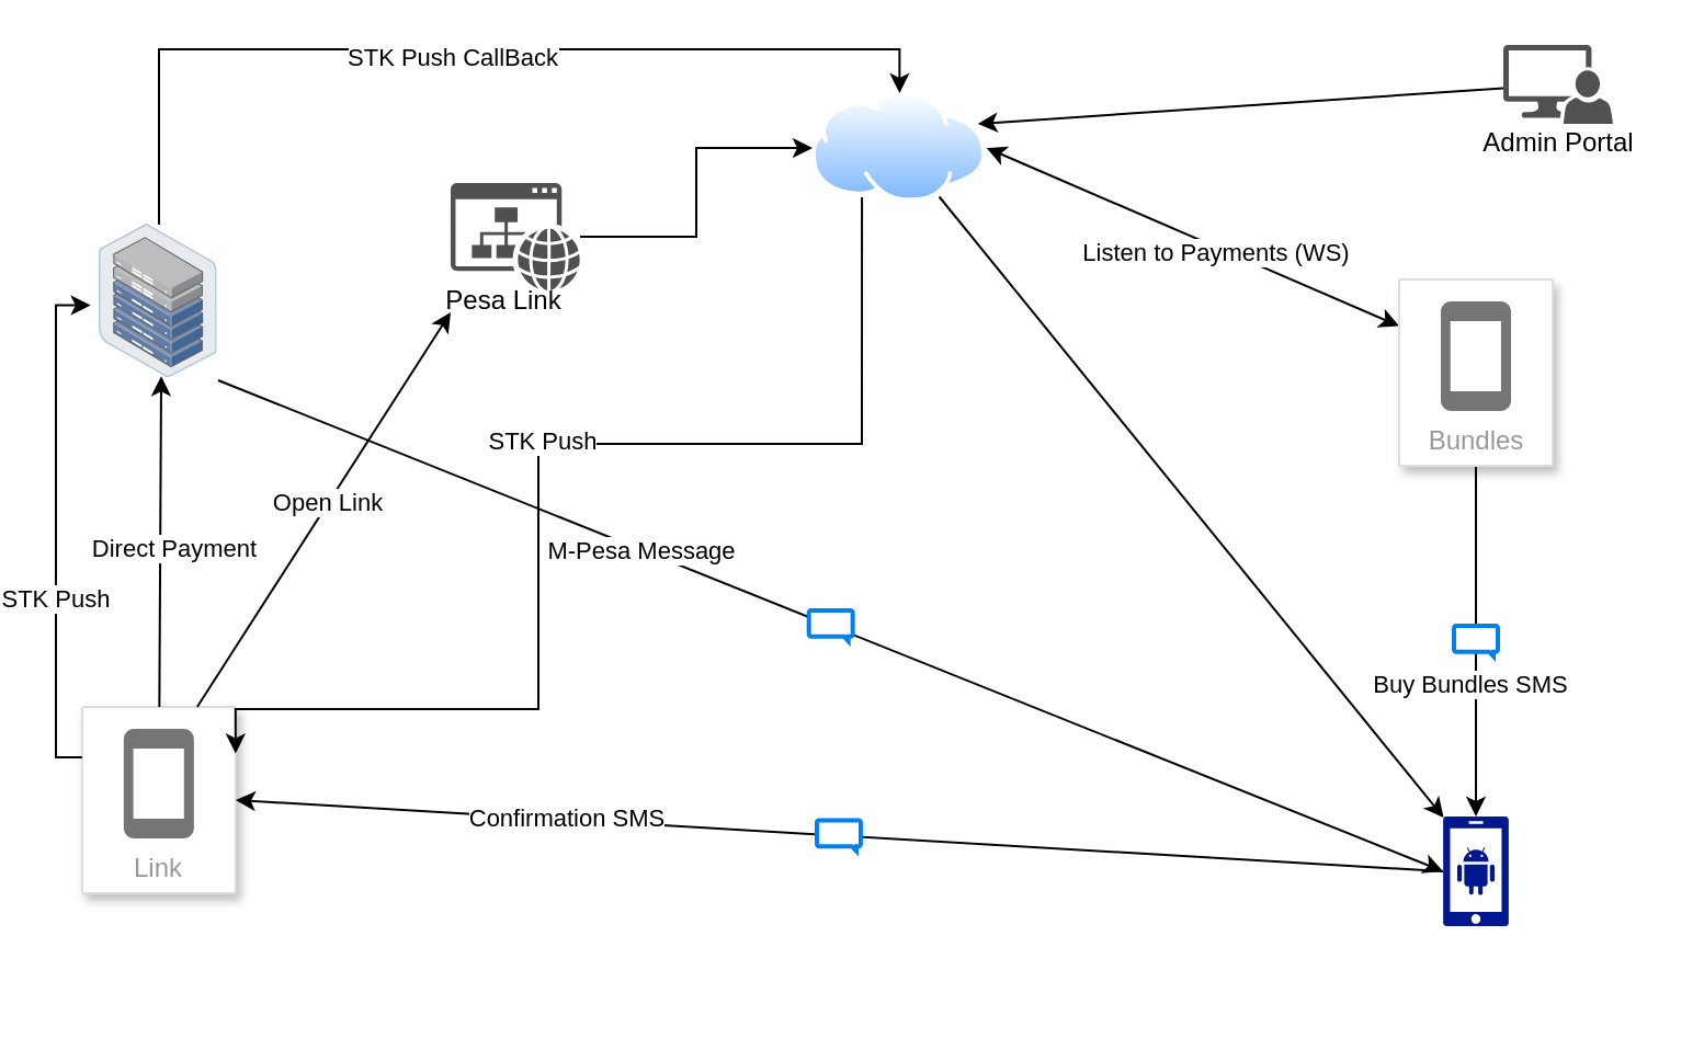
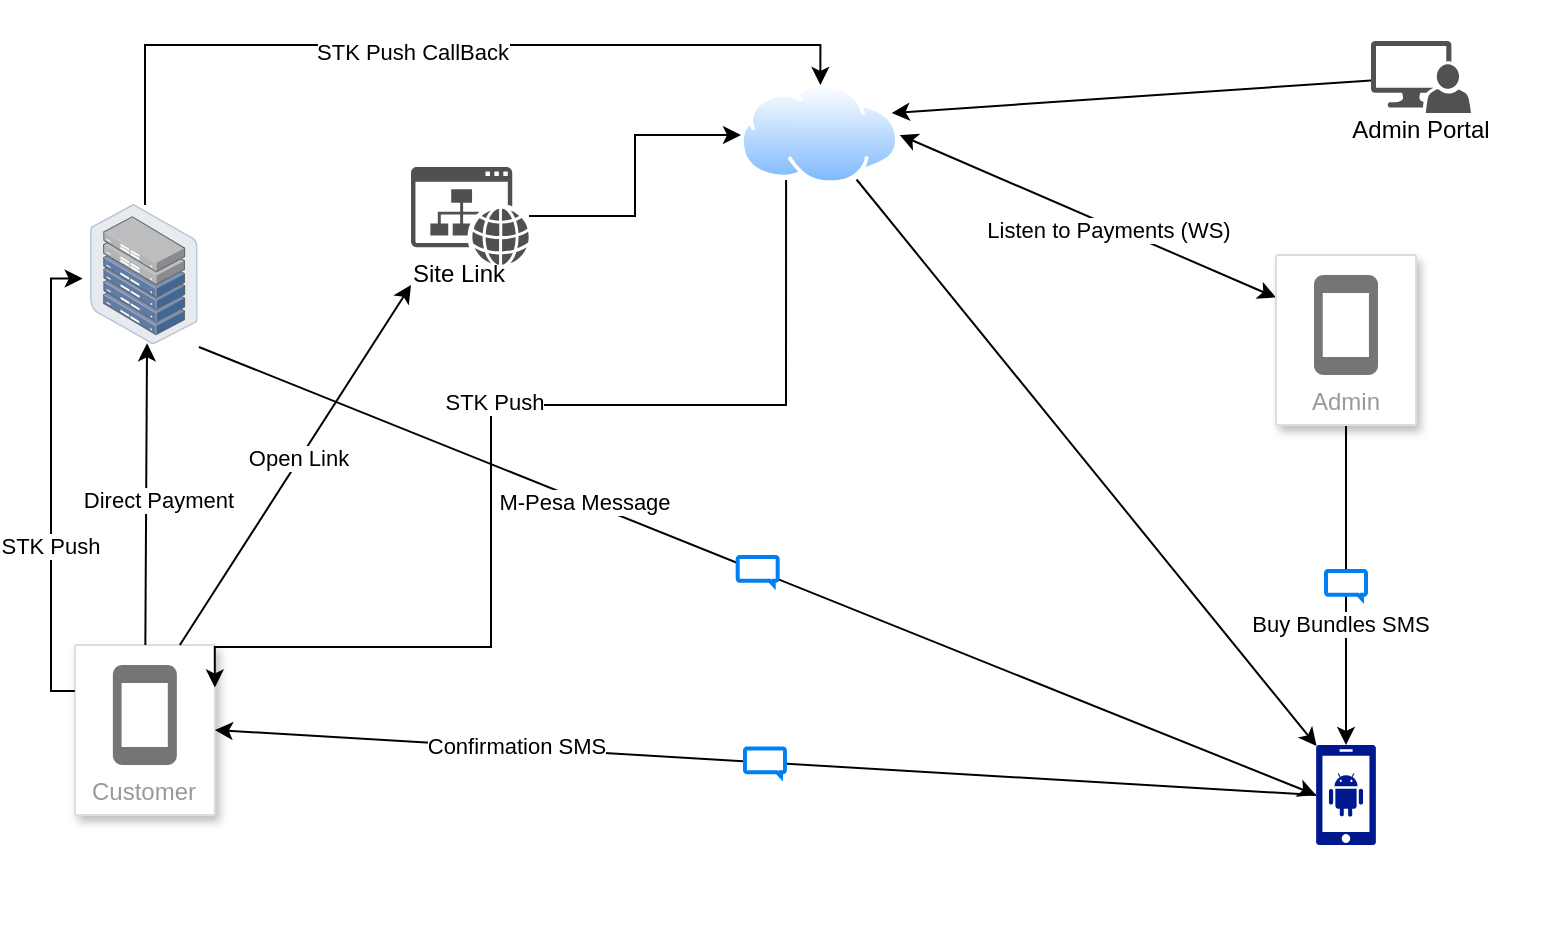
  <mxCell id="0" />
  <mxCell id="1" parent="0" />
  <mxCell id="2" value="" style="image;aspect=fixed;perimeter=ellipsePerimeter;html=1;align=center;shadow=0;dashed=0;spacingTop=3;image=img/lib/active_directory/internet_cloud.svg;" parent="1" vertex="1"><mxGeometry x="365" y="42" width="79.37" height="50" as="geometry" /></mxCell>
- <mxCell id="3" value="Link" style="strokeColor=#dddddd;shadow=1;strokeWidth=1;rounded=1;absoluteArcSize=1;arcSize=2;labelPosition=center;verticalLabelPosition=middle;align=center;verticalAlign=bottom;spacingLeft=0;fontColor=#999999;fontSize=12;whiteSpace=wrap;spacingBottom=2;html=1;" parent="1" vertex="1"><mxGeometry x="31.93" y="322" width="70" height="85" as="geometry" /></mxCell>
+ <mxCell id="3" value="Customer" style="strokeColor=#dddddd;shadow=1;strokeWidth=1;rounded=1;absoluteArcSize=1;arcSize=2;labelPosition=center;verticalLabelPosition=middle;align=center;verticalAlign=bottom;spacingLeft=0;fontColor=#999999;fontSize=12;whiteSpace=wrap;spacingBottom=2;html=1;" parent="1" vertex="1"><mxGeometry x="31.93" y="322" width="70" height="85" as="geometry" /></mxCell>
  <mxCell id="4" value="" style="sketch=0;dashed=0;connectable=0;html=1;fillColor=#757575;strokeColor=none;shape=mxgraph.gcp2.phone;part=1;" parent="3" vertex="1"><mxGeometry x="0.5" width="32" height="50" relative="1" as="geometry"><mxPoint x="-16" y="10" as="offset" /></mxGeometry></mxCell>
  <mxCell id="5" style="rounded=0;orthogonalLoop=1;jettySize=auto;html=1;entryX=1;entryY=0.25;entryDx=0;entryDy=0;" parent="1" source="28" target="2" edge="1"><mxGeometry relative="1" as="geometry" /></mxCell>
  <mxCell id="6" value="" style="endArrow=classic;startArrow=classic;html=1;rounded=0;entryX=0;entryY=0.25;entryDx=0;entryDy=0;exitX=1;exitY=0.5;exitDx=0;exitDy=0;" parent="1" source="2" target="25" edge="1"><mxGeometry width="50" height="50" relative="1" as="geometry"><mxPoint x="380" y="192" as="sourcePoint" /><mxPoint x="562.5" y="144.5" as="targetPoint" /></mxGeometry></mxCell>
  <mxCell id="7" value="Listen to Payments (WS)" style="edgeLabel;html=1;align=center;verticalAlign=middle;resizable=0;points=[];" vertex="1" connectable="0" parent="6"><mxGeometry x="0.112" y="-2" relative="1" as="geometry"><mxPoint as="offset" /></mxGeometry></mxCell>
  <mxCell id="8" value="" style="endArrow=classic;html=1;rounded=0;entryX=0.52;entryY=0.988;entryDx=0;entryDy=0;entryPerimeter=0;" edge="1" parent="1" source="3" target="12"><mxGeometry relative="1" as="geometry"><mxPoint x="63.87" y="262" as="sourcePoint" /><mxPoint x="70" y="172" as="targetPoint" /></mxGeometry></mxCell>
  <mxCell id="9" value="Direct Payment" style="edgeLabel;html=1;align=center;verticalAlign=middle;resizable=0;points=[];" vertex="1" connectable="0" parent="8"><mxGeometry x="-0.034" y="-6" relative="1" as="geometry"><mxPoint as="offset" /></mxGeometry></mxCell>
  <mxCell id="10" style="edgeStyle=orthogonalEdgeStyle;rounded=0;orthogonalLoop=1;jettySize=auto;html=1;entryX=0.5;entryY=0;entryDx=0;entryDy=0;" edge="1" parent="1" source="12" target="2"><mxGeometry relative="1" as="geometry"><Array as="points"><mxPoint x="67" y="22" /><mxPoint x="405" y="22" /></Array></mxGeometry></mxCell>
  <mxCell id="11" value="STK Push CallBack" style="edgeLabel;html=1;align=center;verticalAlign=middle;resizable=0;points=[];" vertex="1" connectable="0" parent="10"><mxGeometry x="-0.027" y="-3" relative="1" as="geometry"><mxPoint as="offset" /></mxGeometry></mxCell>
  <mxCell id="12" value="" style="image;points=[];aspect=fixed;html=1;align=center;shadow=0;dashed=0;image=img/lib/allied_telesis/storage/Datacenter_Server_Half_Rack_ToR.svg;" vertex="1" parent="1"><mxGeometry x="40" y="102" width="53.87" height="70" as="geometry" /></mxCell>
  <mxCell id="13" value="" style="endArrow=classic;html=1;rounded=0;entryX=1;entryY=0.5;entryDx=0;entryDy=0;exitX=0;exitY=0.5;exitDx=0;exitDy=0;exitPerimeter=0;" edge="1" parent="1" source="23" target="3"><mxGeometry relative="1" as="geometry"><mxPoint x="93.87" y="221" as="sourcePoint" /><mxPoint x="564.87" y="388" as="targetPoint" /></mxGeometry></mxCell>
  <mxCell id="14" value="" style="shape=mxgraph.ios7.icons.message;html=1;outlineConnect=0;verticalLabelPosition=bottom;labelBackgroundColor=#ffffff;verticalAlign=top;strokeWidth=2;strokeColor=#0080F0;shadow=0;dashed=0;" vertex="1" parent="13"><mxGeometry width="20" height="14" relative="1" as="geometry"><mxPoint x="-10" y="-7" as="offset" /></mxGeometry></mxCell>
  <mxCell id="15" value="Confirmation SMS" style="edgeLabel;html=1;align=center;verticalAlign=middle;resizable=0;points=[];" vertex="1" connectable="0" parent="13"><mxGeometry x="0.509" relative="1" as="geometry"><mxPoint x="15" as="offset" /></mxGeometry></mxCell>
  <mxCell id="16" value="" style="endArrow=classic;html=1;rounded=0;exitX=1.002;exitY=1.014;exitDx=0;exitDy=0;exitPerimeter=0;entryX=0;entryY=0.5;entryDx=0;entryDy=0;entryPerimeter=0;" edge="1" parent="1" source="12" target="23"><mxGeometry relative="1" as="geometry"><mxPoint x="571" y="282" as="sourcePoint" /><mxPoint x="110" y="270" as="targetPoint" /></mxGeometry></mxCell>
  <mxCell id="17" value="" style="shape=mxgraph.ios7.icons.message;html=1;outlineConnect=0;verticalLabelPosition=bottom;labelBackgroundColor=#ffffff;verticalAlign=top;strokeWidth=2;strokeColor=#0080F0;shadow=0;dashed=0;" vertex="1" parent="16"><mxGeometry width="20" height="14" relative="1" as="geometry"><mxPoint x="-10" y="-7" as="offset" /></mxGeometry></mxCell>
  <mxCell id="18" value="M-Pesa Message" style="edgeLabel;html=1;align=center;verticalAlign=middle;resizable=0;points=[];" vertex="1" connectable="0" parent="16"><mxGeometry x="-0.312" relative="1" as="geometry"><mxPoint as="offset" /></mxGeometry></mxCell>
  <mxCell id="19" value="" style="endArrow=classic;html=1;rounded=0;entryX=0.5;entryY=0;entryDx=0;entryDy=0;entryPerimeter=0;exitX=0.5;exitY=1;exitDx=0;exitDy=0;" edge="1" parent="1" source="25" target="23"><mxGeometry relative="1" as="geometry"><mxPoint x="610" y="212" as="sourcePoint" /><mxPoint x="580" y="302" as="targetPoint" /></mxGeometry></mxCell>
  <mxCell id="20" value="" style="shape=mxgraph.ios7.icons.message;html=1;outlineConnect=0;verticalLabelPosition=bottom;labelBackgroundColor=#ffffff;verticalAlign=top;strokeWidth=2;strokeColor=#0080F0;shadow=0;dashed=0;" vertex="1" parent="19"><mxGeometry width="20" height="14" relative="1" as="geometry"><mxPoint x="-10" y="-7" as="offset" /></mxGeometry></mxCell>
  <mxCell id="21" value="Buy Bundles SMS" style="edgeLabel;html=1;align=center;verticalAlign=middle;resizable=0;points=[];" vertex="1" connectable="0" parent="19"><mxGeometry x="0.234" y="-3" relative="1" as="geometry"><mxPoint as="offset" /></mxGeometry></mxCell>
  <mxCell id="22" value="" style="group" vertex="1" connectable="0" parent="1"><mxGeometry x="642.5" y="372" width="50" height="80" as="geometry" /></mxCell>
  <mxCell id="23" value="" style="sketch=0;aspect=fixed;pointerEvents=1;shadow=0;dashed=0;html=1;strokeColor=none;labelPosition=center;verticalLabelPosition=bottom;verticalAlign=top;align=center;fillColor=#00188D;shape=mxgraph.mscae.enterprise.android_phone" parent="22" vertex="1"><mxGeometry x="10" width="30" height="50" as="geometry" /></mxCell>
  <mxCell id="24" value="" style="group" vertex="1" connectable="0" parent="1"><mxGeometry x="617.5" y="162" width="85" height="80" as="geometry" /></mxCell>
- <mxCell id="25" value="Bundles" style="strokeColor=#dddddd;shadow=1;strokeWidth=1;rounded=1;absoluteArcSize=1;arcSize=2;labelPosition=center;verticalLabelPosition=middle;align=center;verticalAlign=bottom;spacingLeft=0;fontColor=#999999;fontSize=12;whiteSpace=wrap;spacingBottom=2;html=1;" vertex="1" parent="24"><mxGeometry x="15" y="-35" width="70" height="85" as="geometry" /></mxCell>
+ <mxCell id="25" value="Admin" style="strokeColor=#dddddd;shadow=1;strokeWidth=1;rounded=1;absoluteArcSize=1;arcSize=2;labelPosition=center;verticalLabelPosition=middle;align=center;verticalAlign=bottom;spacingLeft=0;fontColor=#999999;fontSize=12;whiteSpace=wrap;spacingBottom=2;html=1;" vertex="1" parent="24"><mxGeometry x="15" y="-35" width="70" height="85" as="geometry" /></mxCell>
  <mxCell id="26" value="" style="sketch=0;dashed=0;connectable=0;html=1;fillColor=#757575;strokeColor=none;shape=mxgraph.gcp2.phone;part=1;" vertex="1" parent="25"><mxGeometry x="0.5" width="32" height="50" relative="1" as="geometry"><mxPoint x="-16" y="10" as="offset" /></mxGeometry></mxCell>
  <mxCell id="27" value="" style="group" vertex="1" connectable="0" parent="1"><mxGeometry x="660" y="20" width="90" height="60" as="geometry" /></mxCell>
  <mxCell id="28" value="" style="sketch=0;pointerEvents=1;shadow=0;dashed=0;html=1;strokeColor=none;labelPosition=center;verticalLabelPosition=bottom;verticalAlign=top;align=center;fillColor=#515151;shape=mxgraph.mscae.system_center.admin_console" parent="27" vertex="1"><mxGeometry x="20" width="50" height="36" as="geometry" /></mxCell>
  <mxCell id="29" value="Admin Portal" style="text;html=1;align=center;verticalAlign=middle;resizable=0;points=[];autosize=1;strokeColor=none;fillColor=none;" vertex="1" parent="27"><mxGeometry y="30" width="90" height="30" as="geometry" /></mxCell>
  <mxCell id="30" value="" style="group" vertex="1" connectable="0" parent="1"><mxGeometry x="189" y="83" width="70" height="69" as="geometry" /></mxCell>
  <mxCell id="31" value="" style="group" vertex="1" connectable="0" parent="30"><mxGeometry width="70" height="69" as="geometry" /></mxCell>
  <mxCell id="32" value="" style="group" vertex="1" connectable="0" parent="31"><mxGeometry width="70" height="69" as="geometry" /></mxCell>
  <mxCell id="33" value="" style="sketch=0;pointerEvents=1;shadow=0;dashed=0;html=1;strokeColor=none;fillColor=#505050;labelPosition=center;verticalLabelPosition=bottom;verticalAlign=top;outlineConnect=0;align=center;shape=mxgraph.office.concepts.website;" parent="32" vertex="1"><mxGeometry x="11" width="59" height="49" as="geometry" /></mxCell>
- <mxCell id="34" value="Pesa Link" style="text;html=1;align=center;verticalAlign=middle;resizable=0;points=[];autosize=1;strokeColor=none;fillColor=none;" vertex="1" parent="32"><mxGeometry y="39" width="70" height="30" as="geometry" /></mxCell>
+ <mxCell id="34" value="Site Link" style="text;html=1;align=center;verticalAlign=middle;resizable=0;points=[];autosize=1;strokeColor=none;fillColor=none;" vertex="1" parent="32"><mxGeometry y="39" width="70" height="30" as="geometry" /></mxCell>
  <mxCell id="35" style="rounded=0;orthogonalLoop=1;jettySize=auto;html=1;exitX=0.75;exitY=0;exitDx=0;exitDy=0;entryX=0.157;entryY=0.667;entryDx=0;entryDy=0;entryPerimeter=0;" edge="1" parent="1" source="3" target="34"><mxGeometry relative="1" as="geometry" /></mxCell>
  <mxCell id="36" value="Open Link" style="edgeLabel;html=1;align=center;verticalAlign=middle;resizable=0;points=[];" vertex="1" connectable="0" parent="35"><mxGeometry x="0.029" y="1" relative="1" as="geometry"><mxPoint as="offset" /></mxGeometry></mxCell>
  <mxCell id="37" value="" style="edgeStyle=orthogonalEdgeStyle;rounded=0;orthogonalLoop=1;jettySize=auto;html=1;" edge="1" parent="1" source="33" target="2"><mxGeometry relative="1" as="geometry" /></mxCell>
  <mxCell id="38" style="edgeStyle=orthogonalEdgeStyle;rounded=0;orthogonalLoop=1;jettySize=auto;html=1;exitX=0.25;exitY=1;exitDx=0;exitDy=0;entryX=1;entryY=0.25;entryDx=0;entryDy=0;" edge="1" parent="1" source="2" target="3"><mxGeometry relative="1" as="geometry"><mxPoint x="505" y="152" as="sourcePoint" /><mxPoint x="250" y="407" as="targetPoint" /><Array as="points"><mxPoint x="388" y="202" /><mxPoint x="240" y="202" /><mxPoint x="240" y="323" /></Array></mxGeometry></mxCell>
  <mxCell id="39" value="STK Push" style="edgeLabel;html=1;align=center;verticalAlign=middle;resizable=0;points=[];" vertex="1" connectable="0" parent="38"><mxGeometry x="-0.045" y="-2" relative="1" as="geometry"><mxPoint as="offset" /></mxGeometry></mxCell>
  <mxCell id="40" style="rounded=0;orthogonalLoop=1;jettySize=auto;html=1;entryX=0.01;entryY=0.01;entryDx=0;entryDy=0;entryPerimeter=0;" edge="1" parent="1" source="2" target="23"><mxGeometry relative="1" as="geometry" /></mxCell>
  <mxCell id="41" style="edgeStyle=orthogonalEdgeStyle;rounded=0;orthogonalLoop=1;jettySize=auto;html=1;entryX=-0.077;entryY=0.525;entryDx=0;entryDy=0;entryPerimeter=0;" edge="1" parent="1" source="3" target="12"><mxGeometry relative="1" as="geometry"><Array as="points"><mxPoint x="20" y="345" /><mxPoint x="20" y="139" /></Array></mxGeometry></mxCell>
  <mxCell id="42" value="STK Push" style="edgeLabel;html=1;align=center;verticalAlign=middle;resizable=0;points=[];" vertex="1" connectable="0" parent="41"><mxGeometry x="-0.285" y="1" relative="1" as="geometry"><mxPoint as="offset" /></mxGeometry></mxCell>
